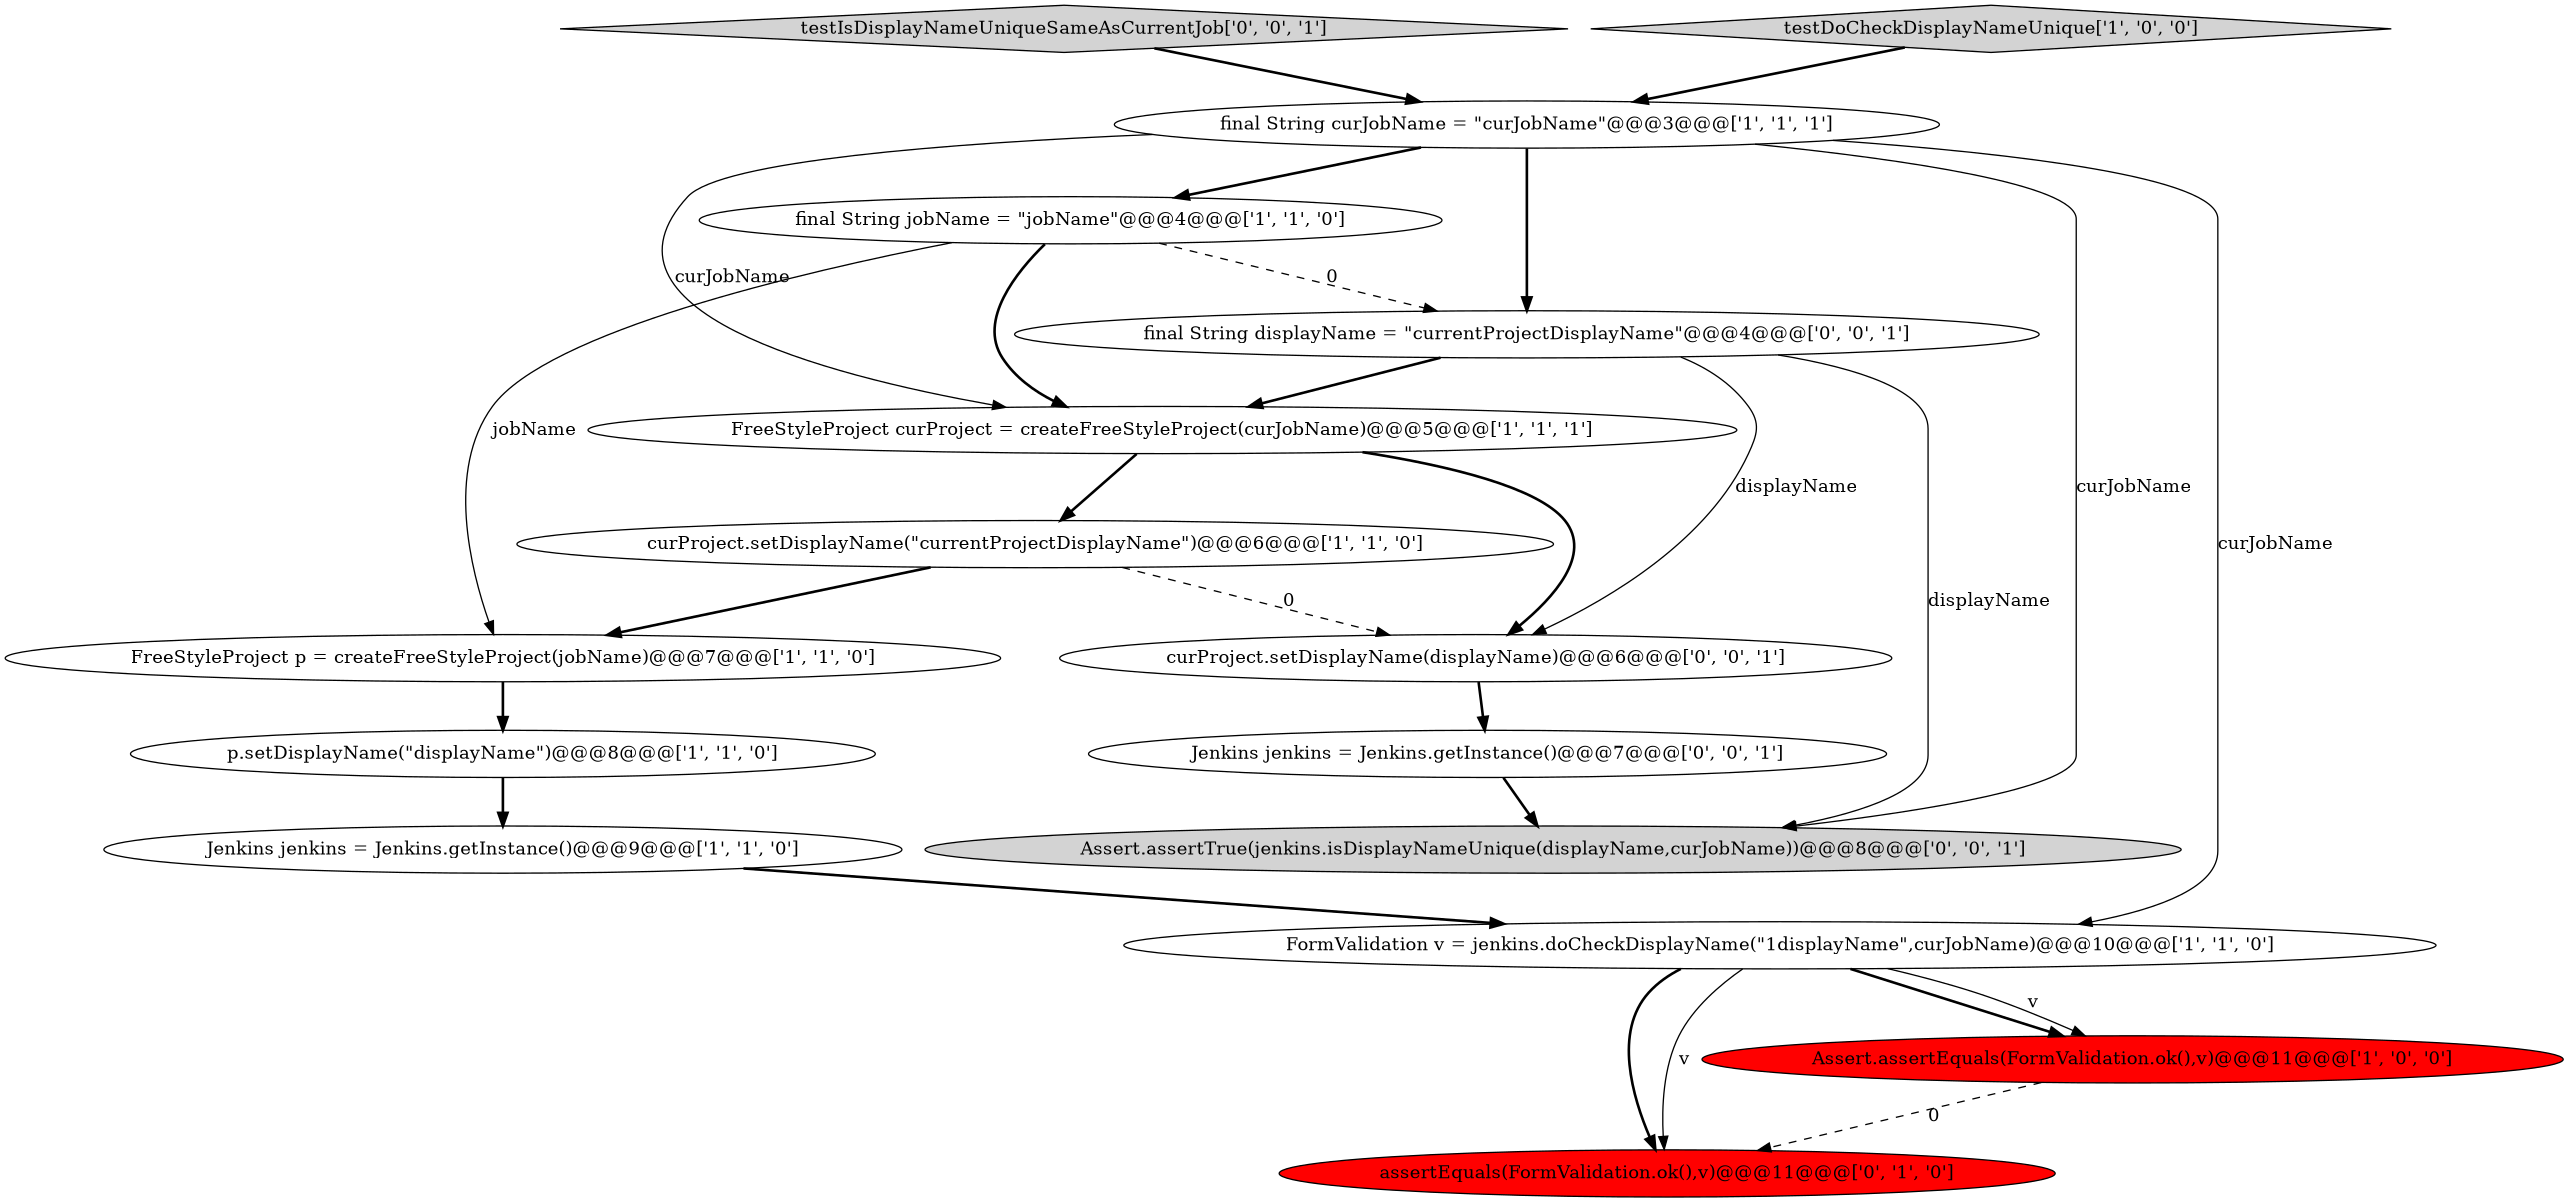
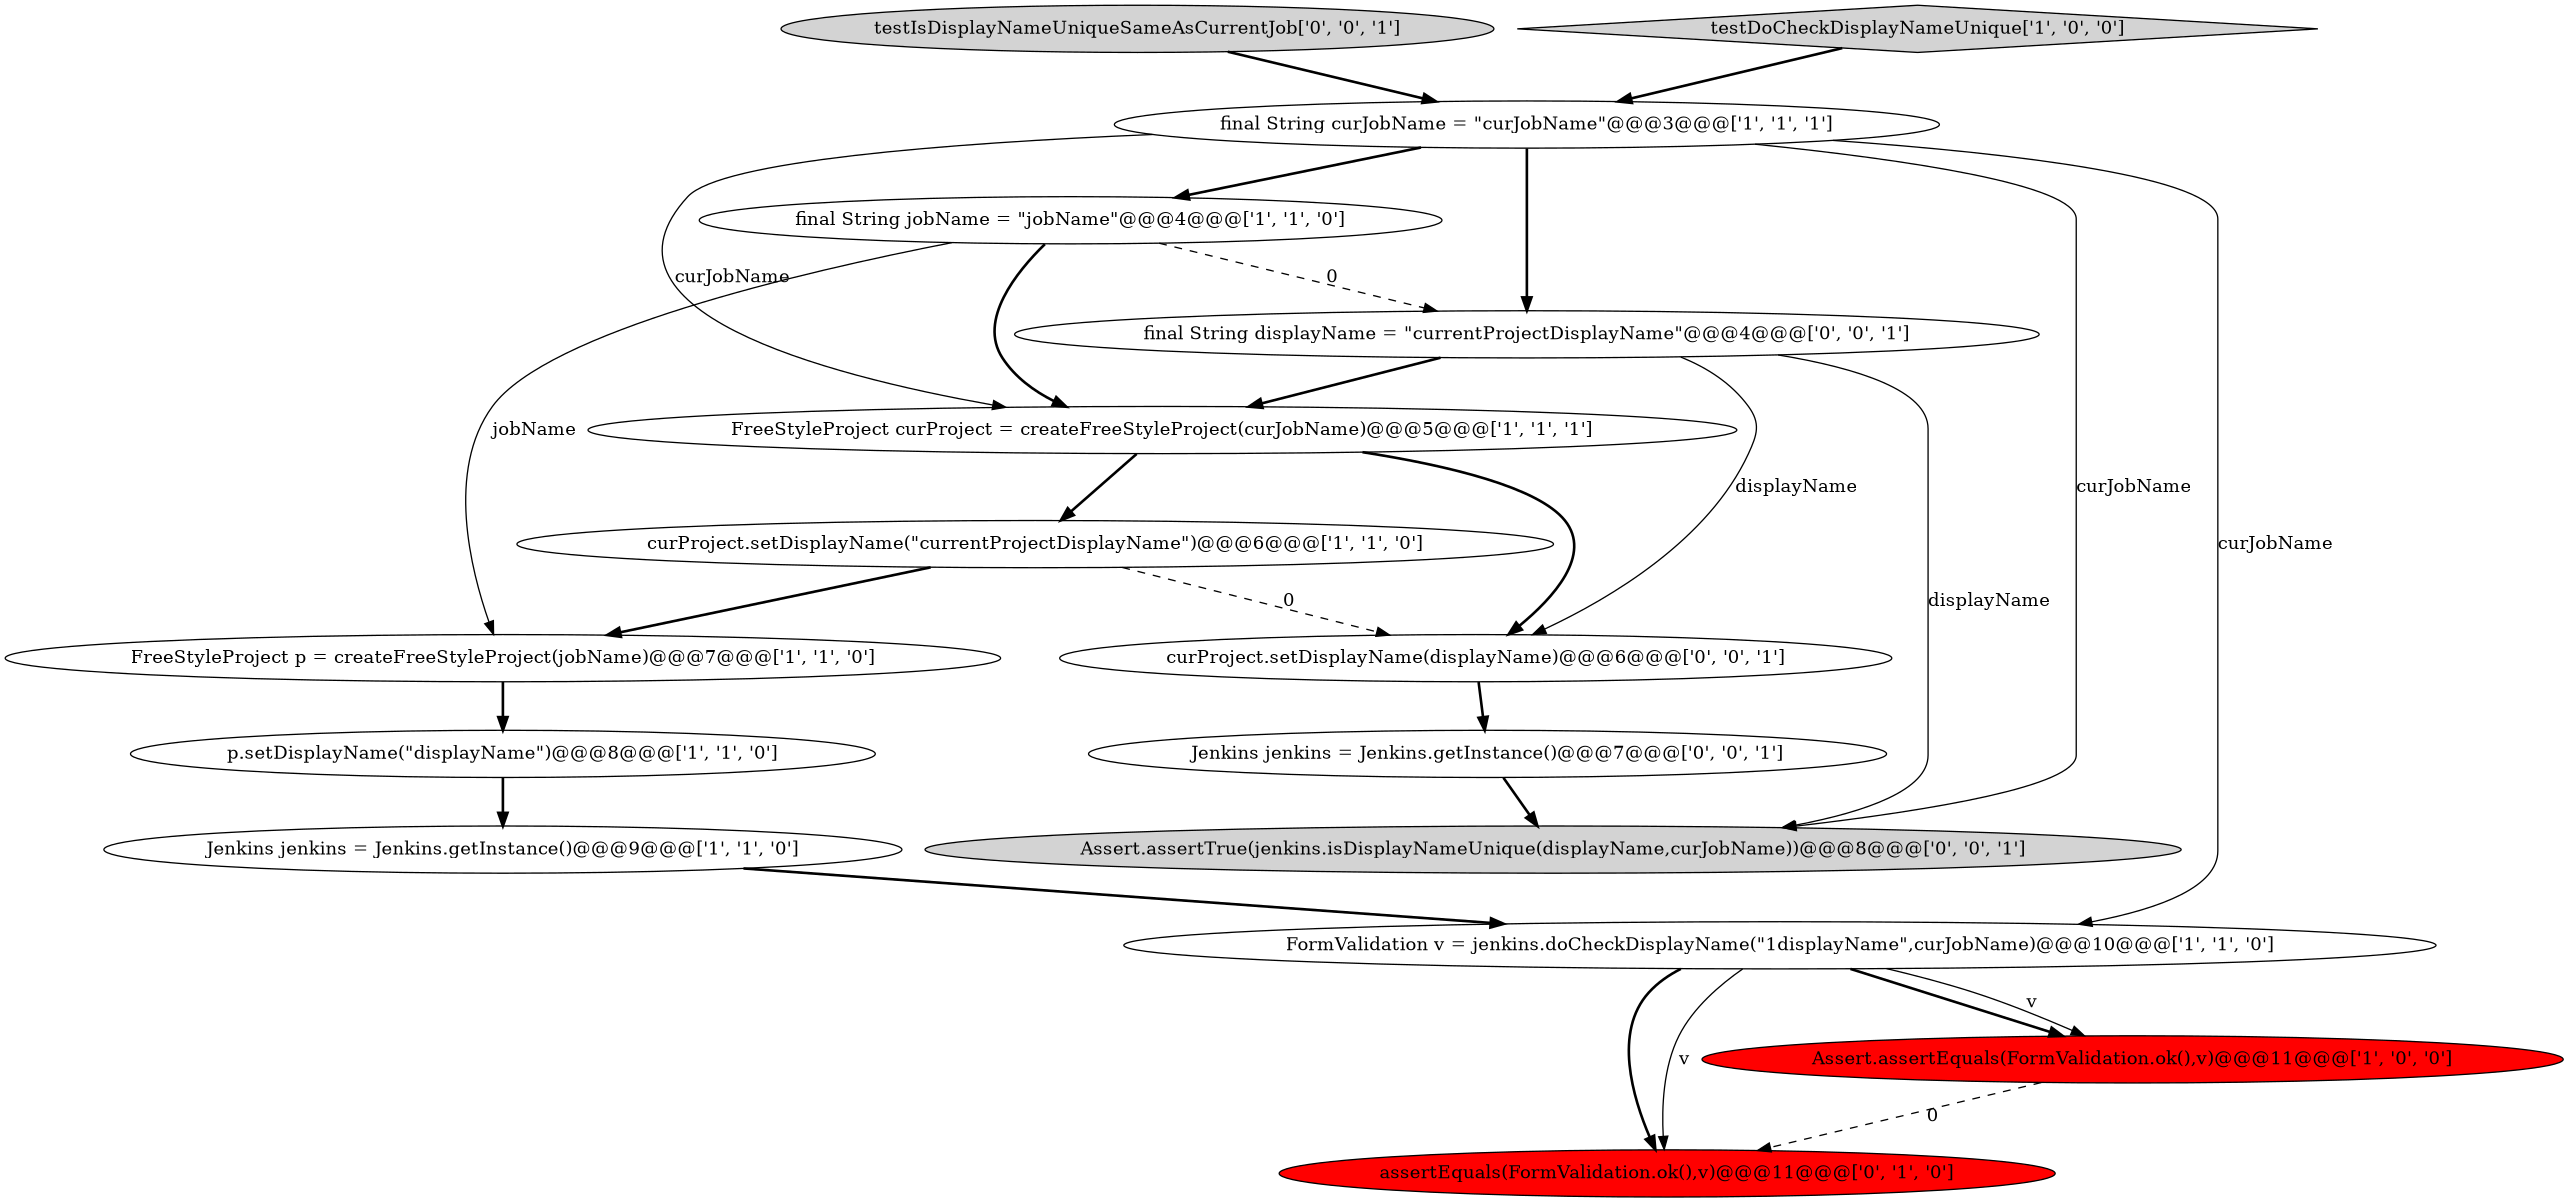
  digraph {
    node [fillcolor=white shape=ellipse style=filled]
    edge [style=bold]
    n1 [fillcolor=lightgray label="Assert.assertTrue(jenkins.isDisplayNameUnique(displayName,curJobName))@@@8@@@['0', '0', '1']"]
    n2 [label="Jenkins jenkins = Jenkins.getInstance()@@@9@@@['1', '1', '0']"]
    n3 [label="FormValidation v = jenkins.doCheckDisplayName(\"1displayName\",curJobName)@@@10@@@['1', '1', '0']"]
    n4 [fillcolor=red label="assertEquals(FormValidation.ok(),v)@@@11@@@['0', '1', '0']"]
    n5 [fillcolor=red label="Assert.assertEquals(FormValidation.ok(),v)@@@11@@@['1', '0', '0']"]
    n6 [label="final String curJobName = \"curJobName\"@@@3@@@['1', '1', '1']"]
    n7 [label="final String jobName = \"jobName\"@@@4@@@['1', '1', '0']"]
    n8 [label="FreeStyleProject curProject = createFreeStyleProject(curJobName)@@@5@@@['1', '1', '1']"]
    n9 [label="final String displayName = \"currentProjectDisplayName\"@@@4@@@['0', '0', '1']"]
    n10 [label="FreeStyleProject p = createFreeStyleProject(jobName)@@@7@@@['1', '1', '0']"]
    n11 [label="curProject.setDisplayName(\"currentProjectDisplayName\")@@@6@@@['1', '1', '0']"]
    n12 [label="curProject.setDisplayName(displayName)@@@6@@@['0', '0', '1']"]
    n13 [label="Jenkins jenkins = Jenkins.getInstance()@@@7@@@['0', '0', '1']"]
    n14 [label="p.setDisplayName(\"displayName\")@@@8@@@['1', '1', '0']"]
-   n15 [fillcolor=lightgray label="testIsDisplayNameUniqueSameAsCurrentJob['0', '0', '1']" shape=diamond]
+   n15 [fillcolor=lightgray label="testIsDisplayNameUniqueSameAsCurrentJob['0', '0', '1']"]
    n16 [fillcolor=lightgray label="testDoCheckDisplayNameUnique['1', '0', '0']" shape=diamond]
    n2 -> n3
    n3 -> n4
    n3 -> n4 [label=v style=solid]
    n3 -> n5
    n3 -> n5 [label=v style=solid]
    n5 -> n4 [label=0 style=dashed]
    n6 -> n1 [label=curJobName style=solid]
    n6 -> n3 [label=curJobName style=solid]
    n6 -> n7
    n6 -> n8 [label=curJobName style=solid]
    n6 -> n9
    n7 -> n8
    n7 -> n9 [label=0 style=dashed]
    n7 -> n10 [label=jobName style=solid]
    n8 -> n11
    n8 -> n12
    n9 -> n1 [label=displayName style=solid]
    n9 -> n8
    n9 -> n12 [label=displayName style=solid]
    n10 -> n14
    n11 -> n10
    n11 -> n12 [label=0 style=dashed]
    n12 -> n13
    n13 -> n1
    n14 -> n2
    n15 -> n6
    n16 -> n6
  }
